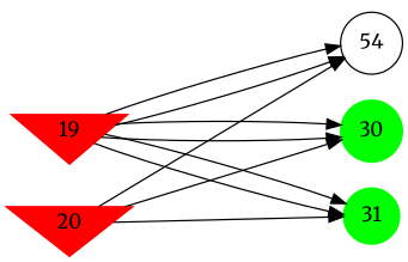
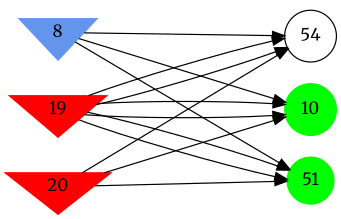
  digraph {
    fontname=Merriweather
    rankdir=LR
    ranksep=2.0
    node [color=red fontname=Merriweather shape=invtriangle style=filled]
    edge [fontname=Merriweather]
+   8 [color=cornflowerblue]
    19
    20
    n4 [color=black label=54 shape=circle style=""]
-   30 [color=green shape=circle]
-   31 [color=green shape=circle]
+   30 [color=green shape=circle label=10]
+   31 [color=green shape=circle label=51]
    subgraph sub_1 {
      rank=same
+     8
      19
      20
    }
    subgraph sub_2 {
      rank=same
      n4
    }
    subgraph sub_3 {
      rank=same
      30
      31
    }
+   8 -> n4
+   8 -> 30
+   8 -> 31
    19 -> n4
    19 -> n4
    19 -> 30
    19 -> 30
    19 -> 31
    19 -> 31
    20 -> n4
    20 -> 30
    20 -> 31
  }
